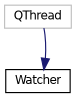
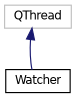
  digraph {
    rankdir=TB
    node [fillcolor=white fontname=Helvetica fontsize=10 shape=record style=filled]
    n1 [color=grey75 height=0.2 label=QThread width=0.4]
    n2 [color=black height=0.2 label=Watcher width=0.4]
-   n2 -> n1 [color=midnightblue dir=back fontname=Helvetica fontsize=10 labelfontname=Helvetica labelfontsize=10 style=solid]
+   n1 -> n2 [color=midnightblue dir=back fontname=Helvetica fontsize=10 labelfontname=Helvetica labelfontsize=10 style=solid]
  }
